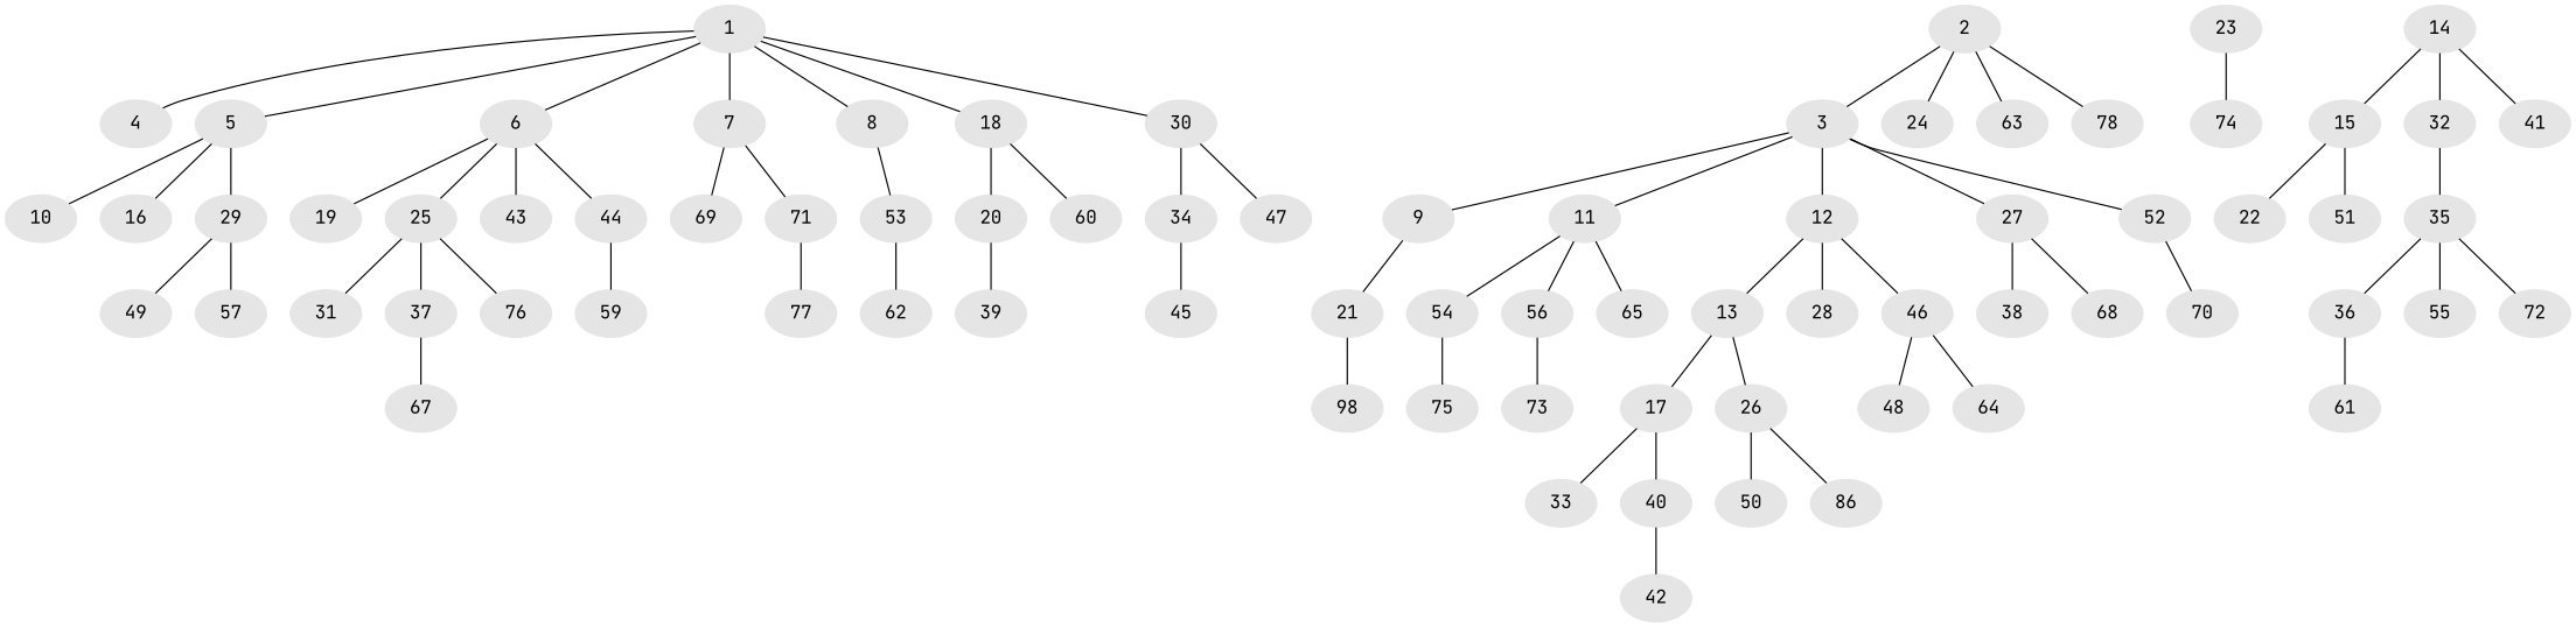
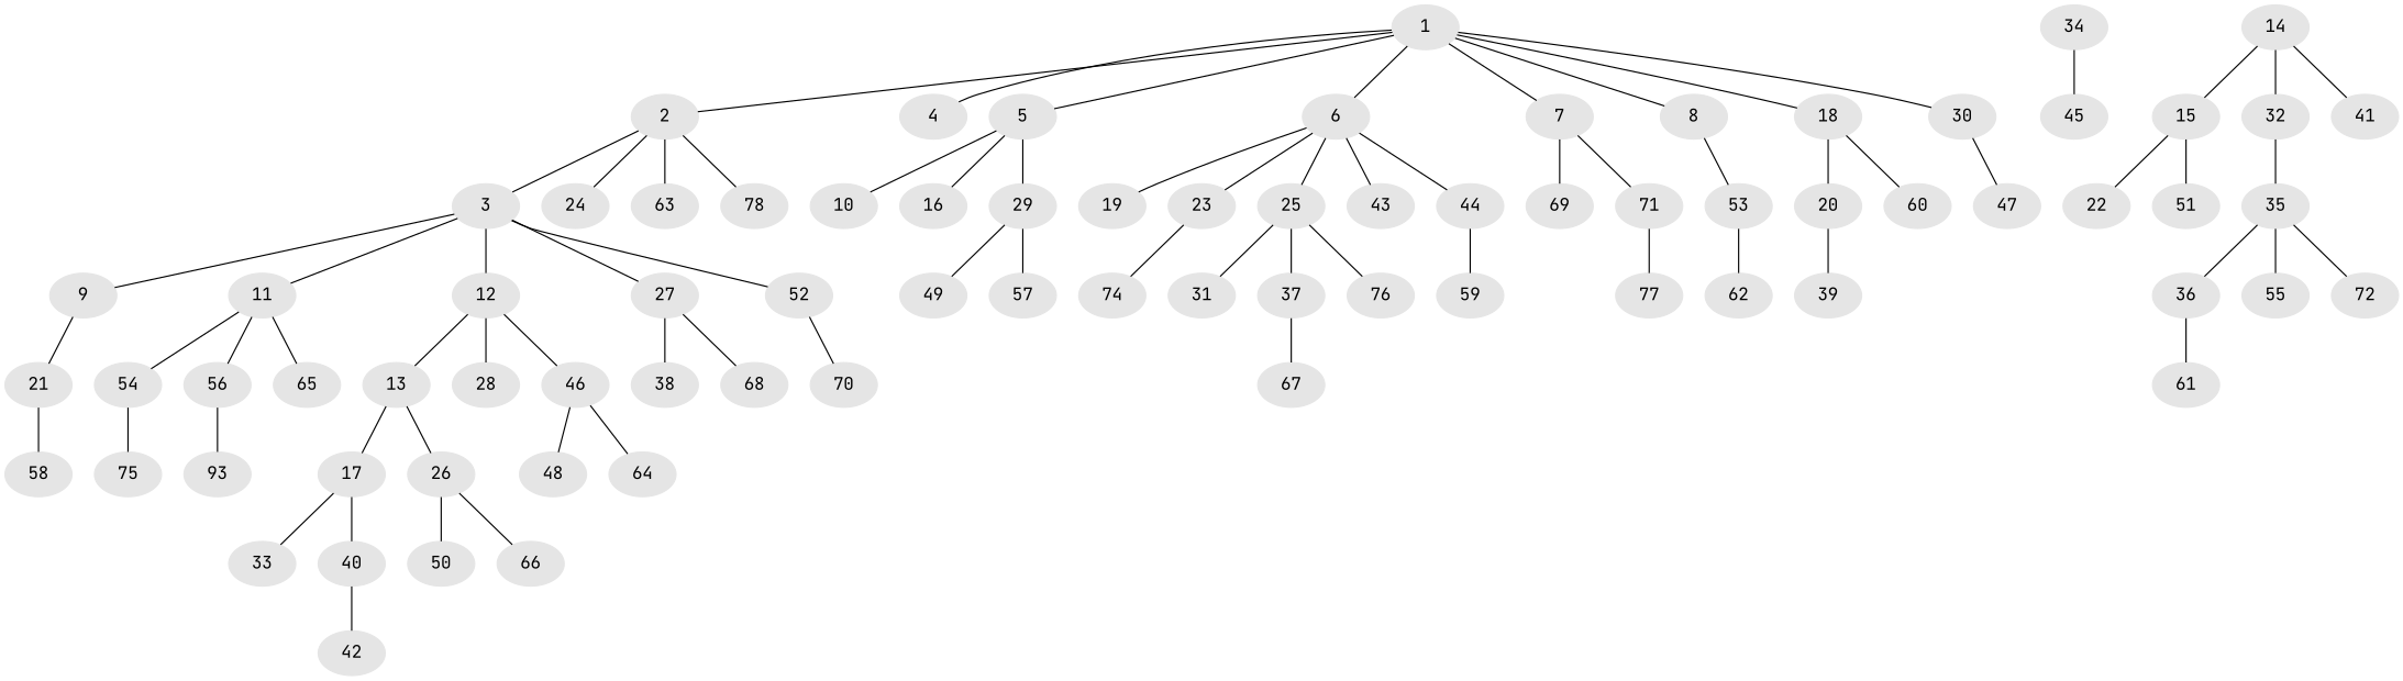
  graph {
    fontname="JetBrains Mono"
    node [color=gray90 fontname="JetBrains Mono" style=filled]
    edge [fontname="JetBrains Mono"]
    1
    2
    4
    5
    6
    7
    8
    18
    30
    3
    24
    63
    78
    10
    16
    29
    19
    23
    25
    43
    44
    69
    71
    53
    20
    60
    34
    47
    9
    11
    12
    27
    52
    21
    54
    56
    65
    13
    28
    46
    38
    68
    70
    49
    57
    74
    31
    37
    76
    59
    77
    62
-   58 [label=98]
+   58
    14
    15
    32
    41
    75
-   73
+   73 [label=93]
    17
    26
    48
    64
    33
    40
    50
-   66 [label=86]
+   66
    22
    51
    35
    42
    39
    67
    45
    36
    55
    72
    61
+   1 -- 2
    1 -- 4
    1 -- 5
    1 -- 6
    1 -- 7
    1 -- 8
    1 -- 18
    1 -- 30
    2 -- 3
    2 -- 24
    2 -- 63
    2 -- 78
    5 -- 10
    5 -- 16
    5 -- 29
    6 -- 19
+   6 -- 23
    6 -- 25
    6 -- 43
    6 -- 44
    7 -- 69
    7 -- 71
    8 -- 53
    18 -- 20
    18 -- 60
-   30 -- 34
    30 -- 47
    3 -- 9
    3 -- 11
    3 -- 12
    3 -- 27
    3 -- 52
    29 -- 49
    29 -- 57
    23 -- 74
    25 -- 31
    25 -- 37
    25 -- 76
    44 -- 59
    71 -- 77
    53 -- 62
    20 -- 39
    34 -- 45
    9 -- 21
    11 -- 54
    11 -- 56
    11 -- 65
    12 -- 13
    12 -- 28
    12 -- 46
    27 -- 38
    27 -- 68
    52 -- 70
    21 -- 58
    54 -- 75
    56 -- 73
    13 -- 17
    13 -- 26
    46 -- 48
    46 -- 64
    37 -- 67
    14 -- 15
    14 -- 32
    14 -- 41
    15 -- 22
    15 -- 51
    32 -- 35
    17 -- 33
    17 -- 40
    26 -- 50
    26 -- 66
    40 -- 42
    35 -- 36
    35 -- 55
    35 -- 72
    36 -- 61
  }
